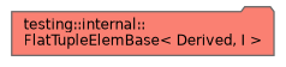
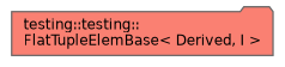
  digraph {
    rankdir=LR
-   n1 [color=gray40 fillcolor=salmon fontname=Helvetica fontsize=10 height=0.2 label="testing::internal::\lFlatTupleElemBase\< Derived, I \>" shape=folder style=filled width=0.4]
+   n1 [color=gray40 fillcolor=salmon fontname=Helvetica fontsize=10 height=0.2 label="testing::testing::\lFlatTupleElemBase\< Derived, I \>" shape=folder style=filled width=0.4]
  }
